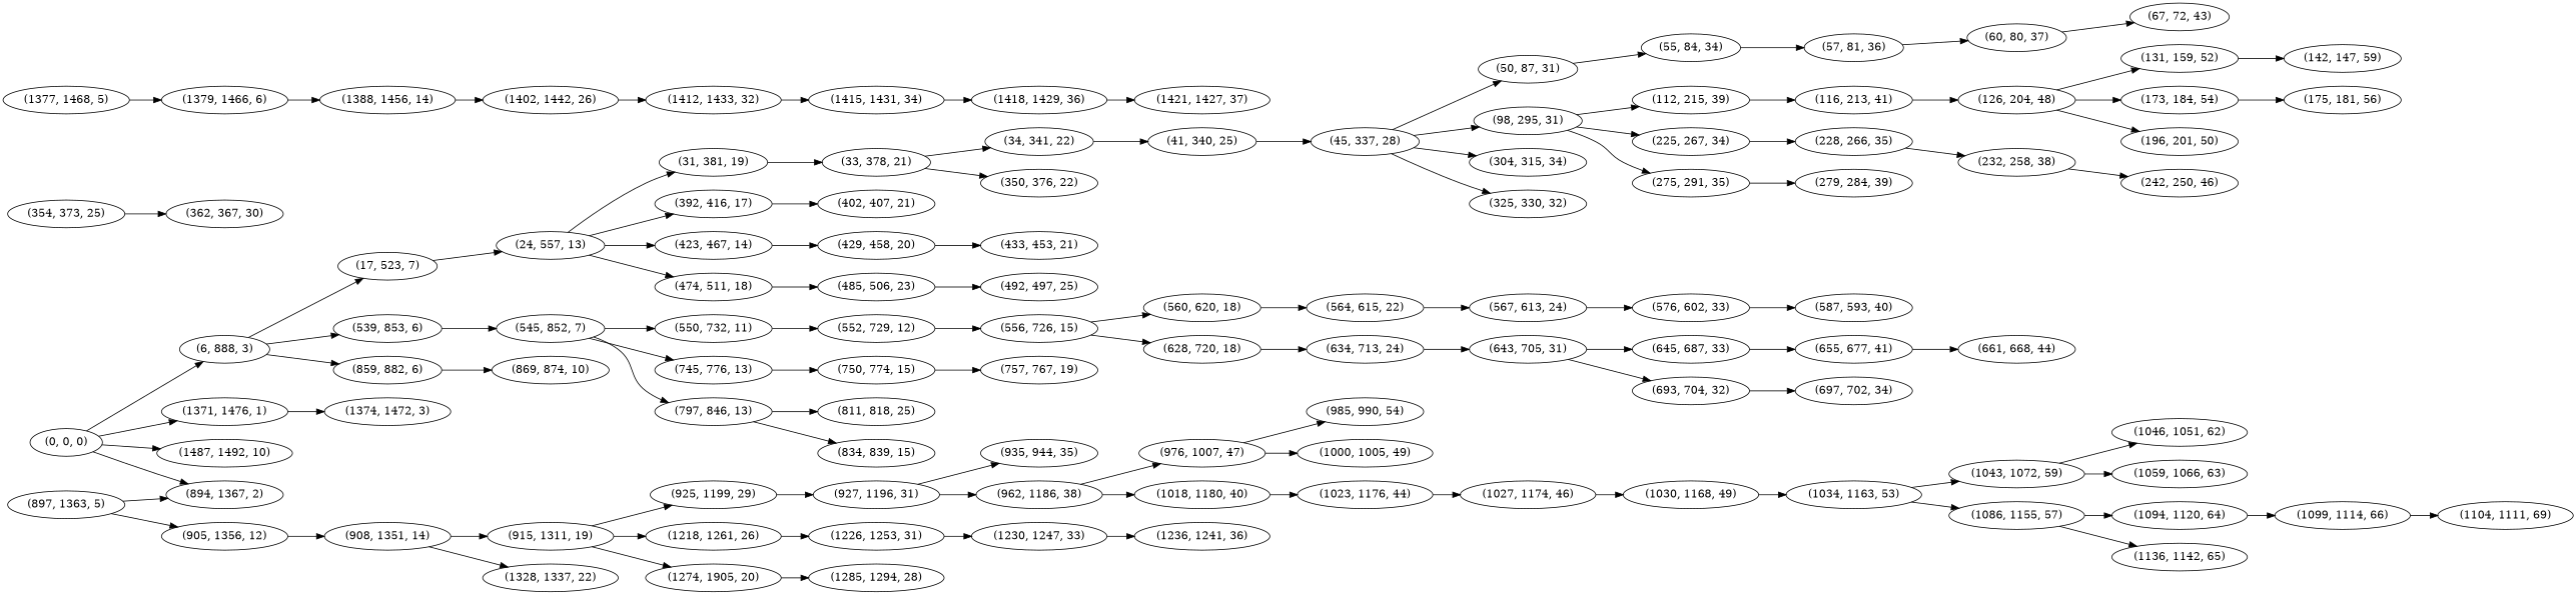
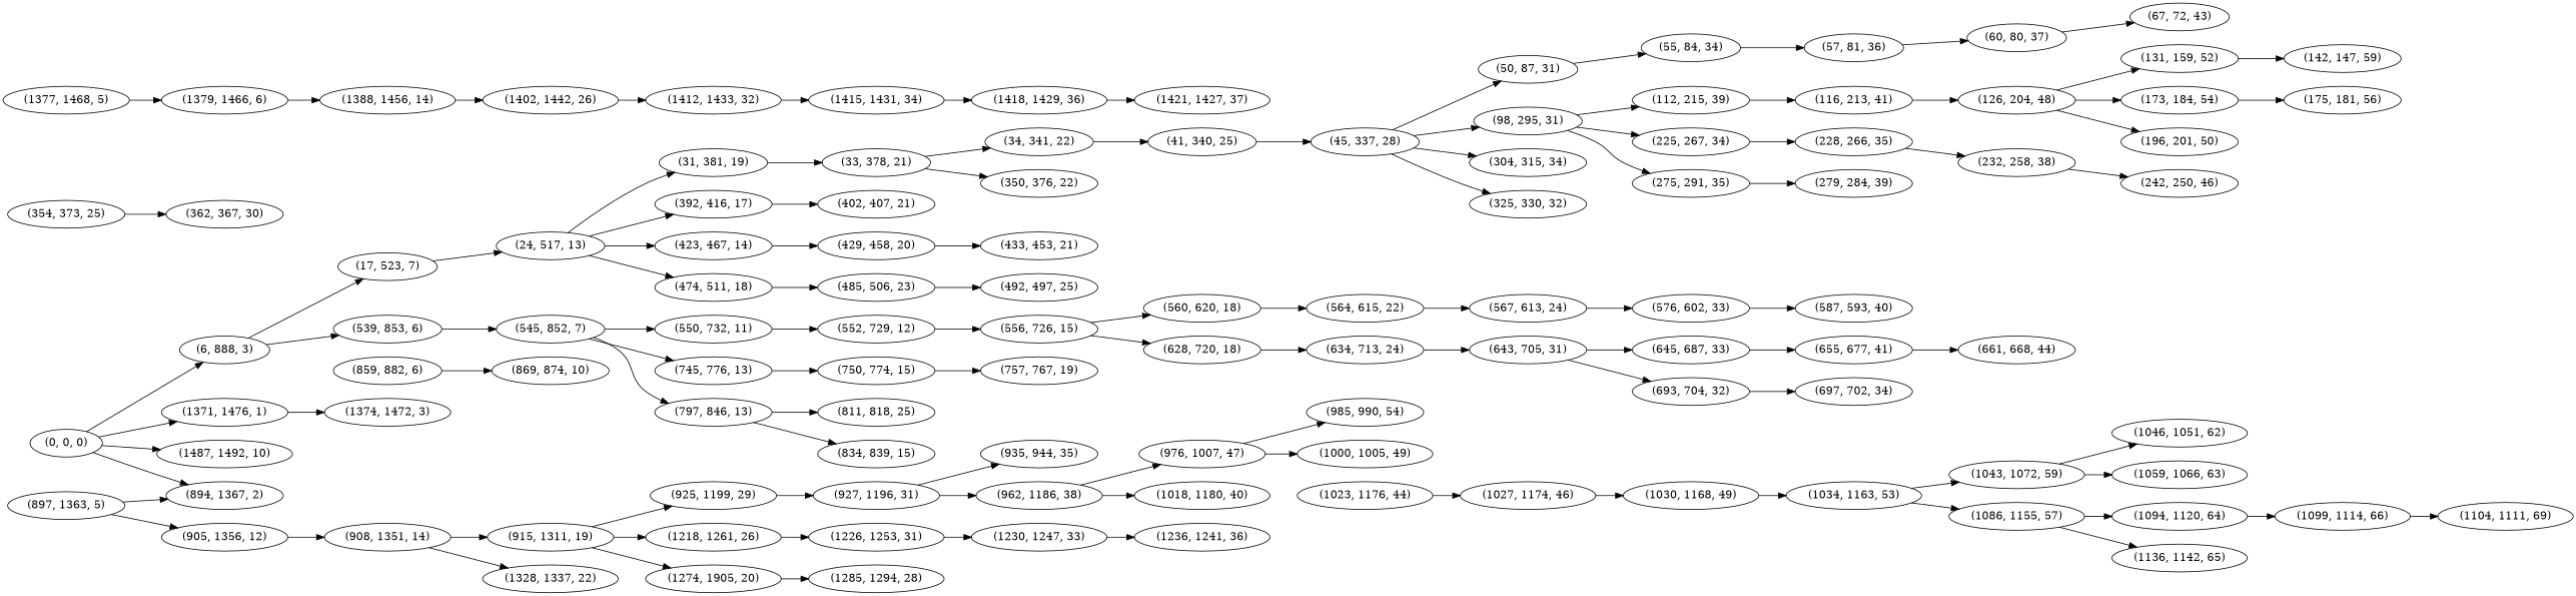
  digraph {
    rankdir=LR
    "(0, 0, 0)"
    "(6, 888, 3)"
    "(894, 1367, 2)"
    "(1371, 1476, 1)"
    "(1487, 1492, 10)"
    "(17, 523, 7)"
    "(539, 853, 6)"
    "(859, 882, 6)"
    "(1374, 1472, 3)"
-   "(24, 517, 13)" [label="(24, 557, 13)"]
+   "(24, 517, 13)"
    "(545, 852, 7)"
    "(869, 874, 10)"
    "(31, 381, 19)"
    "(392, 416, 17)"
    "(423, 467, 14)"
    "(474, 511, 18)"
    "(33, 378, 21)"
    "(402, 407, 21)"
    "(429, 458, 20)"
    "(485, 506, 23)"
    n21 [label="(34, 341, 22)"]
    "(350, 376, 22)"
    "(41, 340, 25)"
    "(45, 337, 28)"
    "(50, 87, 31)"
    "(98, 295, 31)"
    "(304, 315, 34)"
    "(325, 330, 32)"
    "(55, 84, 34)"
    "(112, 215, 39)"
    "(225, 267, 34)"
    "(275, 291, 35)"
    "(57, 81, 36)"
    "(60, 80, 37)"
    "(67, 72, 43)"
    "(116, 213, 41)"
    "(228, 266, 35)"
    "(279, 284, 39)"
    "(126, 204, 48)"
    "(131, 159, 52)"
    "(173, 184, 54)"
    "(196, 201, 50)"
    "(142, 147, 59)"
    "(175, 181, 56)"
    "(232, 258, 38)"
    "(242, 250, 46)"
    "(354, 373, 25)"
    "(362, 367, 30)"
    "(433, 453, 21)"
    "(492, 497, 25)"
    "(550, 732, 11)"
    "(745, 776, 13)"
    "(797, 846, 13)"
    "(552, 729, 12)"
    "(750, 774, 15)"
    "(811, 818, 25)"
    "(834, 839, 15)"
    "(556, 726, 15)"
    "(560, 620, 18)"
    "(628, 720, 18)"
    "(564, 615, 22)"
    "(634, 713, 24)"
    "(567, 613, 24)"
    "(576, 602, 33)"
    "(587, 593, 40)"
    "(643, 705, 31)"
    "(645, 687, 33)"
    "(693, 704, 32)"
    "(655, 677, 41)"
    "(697, 702, 34)"
    "(661, 668, 44)"
    "(757, 767, 19)"
    "(897, 1363, 5)"
    "(905, 1356, 12)"
    "(908, 1351, 14)"
    "(915, 1311, 19)"
    "(1328, 1337, 22)"
    "(925, 1199, 29)"
    "(1218, 1261, 26)"
    n80 [label="(1274, 1905, 20)"]
    "(927, 1196, 31)"
    "(1226, 1253, 31)"
    "(1285, 1294, 28)"
    "(935, 944, 35)"
    "(962, 1186, 38)"
    "(976, 1007, 47)"
    "(1018, 1180, 40)"
    "(985, 990, 54)"
    "(1000, 1005, 49)"
    "(1023, 1176, 44)"
    "(1027, 1174, 46)"
    "(1030, 1168, 49)"
    "(1034, 1163, 53)"
    "(1043, 1072, 59)"
    "(1086, 1155, 57)"
    "(1046, 1051, 62)"
    "(1059, 1066, 63)"
    "(1094, 1120, 64)"
    "(1136, 1142, 65)"
    "(1099, 1114, 66)"
    "(1104, 1111, 69)"
    "(1230, 1247, 33)"
    "(1236, 1241, 36)"
    "(1377, 1468, 5)"
    "(1379, 1466, 6)"
    "(1388, 1456, 14)"
    "(1402, 1442, 26)"
    "(1412, 1433, 32)"
    "(1415, 1431, 34)"
    "(1418, 1429, 36)"
    "(1421, 1427, 37)"
    "(0, 0, 0)" -> "(6, 888, 3)"
    "(0, 0, 0)" -> "(894, 1367, 2)"
    "(0, 0, 0)" -> "(1371, 1476, 1)"
    "(0, 0, 0)" -> "(1487, 1492, 10)"
    "(6, 888, 3)" -> "(17, 523, 7)"
    "(6, 888, 3)" -> "(539, 853, 6)"
-   "(6, 888, 3)" -> "(859, 882, 6)"
    "(1371, 1476, 1)" -> "(1374, 1472, 3)"
    "(17, 523, 7)" -> "(24, 517, 13)"
    "(539, 853, 6)" -> "(545, 852, 7)"
    "(859, 882, 6)" -> "(869, 874, 10)"
    "(24, 517, 13)" -> "(31, 381, 19)"
    "(24, 517, 13)" -> "(392, 416, 17)"
    "(24, 517, 13)" -> "(423, 467, 14)"
    "(24, 517, 13)" -> "(474, 511, 18)"
    "(545, 852, 7)" -> "(550, 732, 11)"
    "(545, 852, 7)" -> "(745, 776, 13)"
    "(545, 852, 7)" -> "(797, 846, 13)"
    "(31, 381, 19)" -> "(33, 378, 21)"
    "(392, 416, 17)" -> "(402, 407, 21)"
    "(423, 467, 14)" -> "(429, 458, 20)"
    "(474, 511, 18)" -> "(485, 506, 23)"
    "(33, 378, 21)" -> n21
    "(33, 378, 21)" -> "(350, 376, 22)"
    "(429, 458, 20)" -> "(433, 453, 21)"
    "(485, 506, 23)" -> "(492, 497, 25)"
    n21 -> "(41, 340, 25)"
    "(41, 340, 25)" -> "(45, 337, 28)"
    "(45, 337, 28)" -> "(50, 87, 31)"
    "(45, 337, 28)" -> "(98, 295, 31)"
    "(45, 337, 28)" -> "(304, 315, 34)"
    "(45, 337, 28)" -> "(325, 330, 32)"
    "(50, 87, 31)" -> "(55, 84, 34)"
    "(98, 295, 31)" -> "(112, 215, 39)"
    "(98, 295, 31)" -> "(225, 267, 34)"
    "(98, 295, 31)" -> "(275, 291, 35)"
    "(55, 84, 34)" -> "(57, 81, 36)"
    "(112, 215, 39)" -> "(116, 213, 41)"
    "(225, 267, 34)" -> "(228, 266, 35)"
    "(275, 291, 35)" -> "(279, 284, 39)"
    "(57, 81, 36)" -> "(60, 80, 37)"
    "(60, 80, 37)" -> "(67, 72, 43)"
    "(116, 213, 41)" -> "(126, 204, 48)"
    "(228, 266, 35)" -> "(232, 258, 38)"
    "(126, 204, 48)" -> "(131, 159, 52)"
    "(126, 204, 48)" -> "(173, 184, 54)"
    "(126, 204, 48)" -> "(196, 201, 50)"
    "(131, 159, 52)" -> "(142, 147, 59)"
    "(173, 184, 54)" -> "(175, 181, 56)"
    "(232, 258, 38)" -> "(242, 250, 46)"
    "(354, 373, 25)" -> "(362, 367, 30)"
    "(550, 732, 11)" -> "(552, 729, 12)"
    "(745, 776, 13)" -> "(750, 774, 15)"
    "(797, 846, 13)" -> "(811, 818, 25)"
    "(797, 846, 13)" -> "(834, 839, 15)"
    "(552, 729, 12)" -> "(556, 726, 15)"
    "(750, 774, 15)" -> "(757, 767, 19)"
    "(556, 726, 15)" -> "(560, 620, 18)"
    "(556, 726, 15)" -> "(628, 720, 18)"
    "(560, 620, 18)" -> "(564, 615, 22)"
    "(628, 720, 18)" -> "(634, 713, 24)"
    "(564, 615, 22)" -> "(567, 613, 24)"
    "(634, 713, 24)" -> "(643, 705, 31)"
    "(567, 613, 24)" -> "(576, 602, 33)"
    "(576, 602, 33)" -> "(587, 593, 40)"
    "(643, 705, 31)" -> "(645, 687, 33)"
    "(643, 705, 31)" -> "(693, 704, 32)"
    "(645, 687, 33)" -> "(655, 677, 41)"
    "(693, 704, 32)" -> "(697, 702, 34)"
    "(655, 677, 41)" -> "(661, 668, 44)"
    "(897, 1363, 5)" -> "(894, 1367, 2)"
    "(897, 1363, 5)" -> "(905, 1356, 12)"
    "(905, 1356, 12)" -> "(908, 1351, 14)"
    "(908, 1351, 14)" -> "(915, 1311, 19)"
    "(908, 1351, 14)" -> "(1328, 1337, 22)"
    "(915, 1311, 19)" -> "(925, 1199, 29)"
    "(915, 1311, 19)" -> "(1218, 1261, 26)"
    "(915, 1311, 19)" -> n80
    "(925, 1199, 29)" -> "(927, 1196, 31)"
    "(1218, 1261, 26)" -> "(1226, 1253, 31)"
    n80 -> "(1285, 1294, 28)"
    "(927, 1196, 31)" -> "(935, 944, 35)"
    "(927, 1196, 31)" -> "(962, 1186, 38)"
    "(1226, 1253, 31)" -> "(1230, 1247, 33)"
    "(962, 1186, 38)" -> "(976, 1007, 47)"
    "(962, 1186, 38)" -> "(1018, 1180, 40)"
    "(976, 1007, 47)" -> "(985, 990, 54)"
    "(976, 1007, 47)" -> "(1000, 1005, 49)"
-   "(1018, 1180, 40)" -> "(1023, 1176, 44)"
    "(1023, 1176, 44)" -> "(1027, 1174, 46)"
    "(1027, 1174, 46)" -> "(1030, 1168, 49)"
    "(1030, 1168, 49)" -> "(1034, 1163, 53)"
    "(1034, 1163, 53)" -> "(1043, 1072, 59)"
    "(1034, 1163, 53)" -> "(1086, 1155, 57)"
    "(1043, 1072, 59)" -> "(1046, 1051, 62)"
    "(1043, 1072, 59)" -> "(1059, 1066, 63)"
    "(1086, 1155, 57)" -> "(1094, 1120, 64)"
    "(1086, 1155, 57)" -> "(1136, 1142, 65)"
    "(1094, 1120, 64)" -> "(1099, 1114, 66)"
    "(1099, 1114, 66)" -> "(1104, 1111, 69)"
    "(1230, 1247, 33)" -> "(1236, 1241, 36)"
    "(1377, 1468, 5)" -> "(1379, 1466, 6)"
    "(1379, 1466, 6)" -> "(1388, 1456, 14)"
    "(1388, 1456, 14)" -> "(1402, 1442, 26)"
    "(1402, 1442, 26)" -> "(1412, 1433, 32)"
    "(1412, 1433, 32)" -> "(1415, 1431, 34)"
    "(1415, 1431, 34)" -> "(1418, 1429, 36)"
    "(1418, 1429, 36)" -> "(1421, 1427, 37)"
  }
